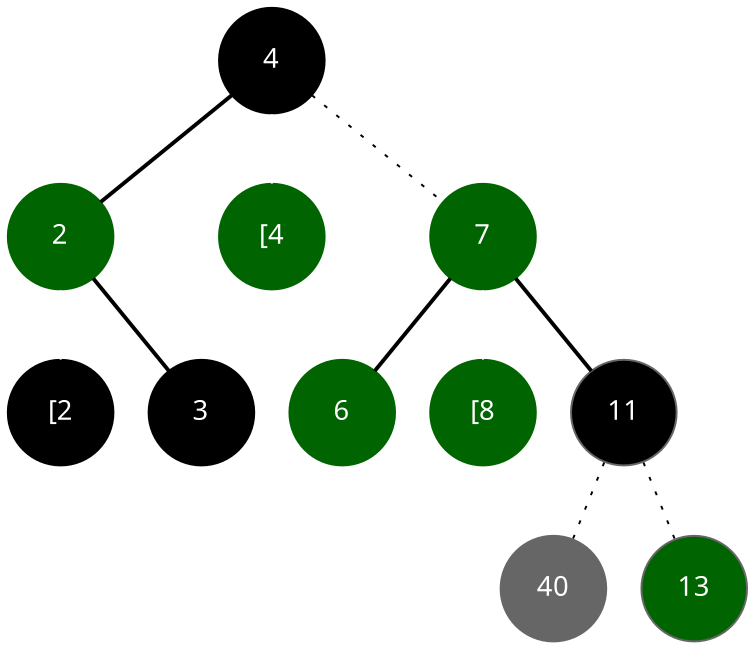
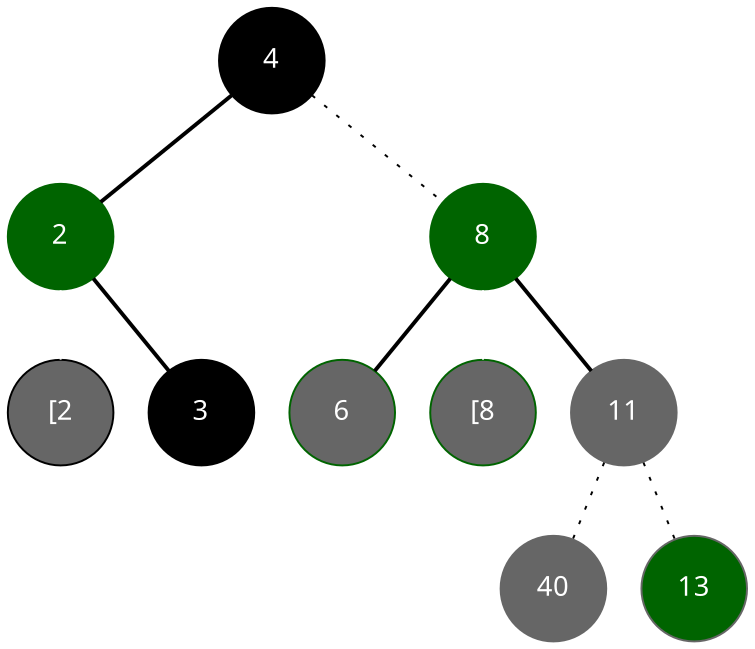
  digraph {
    node [color=darkgreen fixedsize=true fontcolor=white fontname="Courier:Bold" shape=circle style=filled]
    edge [arrowhead=none color=black style=bold weight=10]
    2 [height=0.75 width=0.75]
-   "[2" [color=black height=0.75 width=0.75]
+   "[2" [color=black height=0.75 width=0.75 fillcolor=gray40]
    3 [color=black height=0.75 width=0.75]
    4 [color=black height=0.75 width=0.75]
-   "[4" [height=0.75 width=0.75]
-   8 [height=0.75 width=0.75 label=7]
-   6 [height=0.75 width=0.75]
-   "[8" [height=0.75 width=0.75]
-   11 [color=gray40 height=0.75 width=0.75 fillcolor=black]
+   8 [height=0.75 width=0.75]
+   6 [height=0.75 width=0.75 fillcolor=gray40]
+   "[8" [height=0.75 width=0.75 fillcolor=gray40]
+   11 [color=gray40 height=0.75 width=0.75]
    n10 [color=gray40 height=0.75 label=40 width=0.75]
    13 [color=gray40 fillcolor=darkgreen height=0.75 width=0.75]
    2 -> "[2" [color=white style=filled weight=100]
    2 -> 3
    4 -> 2
-   4 -> "[4" [color=white style=filled weight=100]
    4 -> 8 [style=dotted]
    8 -> 6
    8 -> "[8" [color=white style=filled weight=100]
    8 -> 11
    11 -> n10 [style=dotted]
    11 -> 13 [style=dotted]
  }
